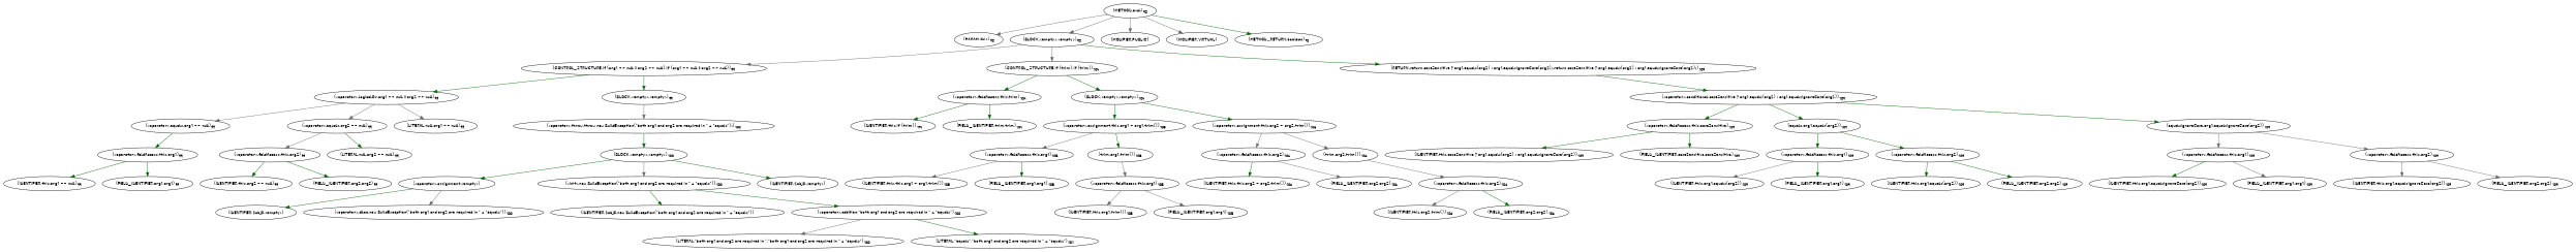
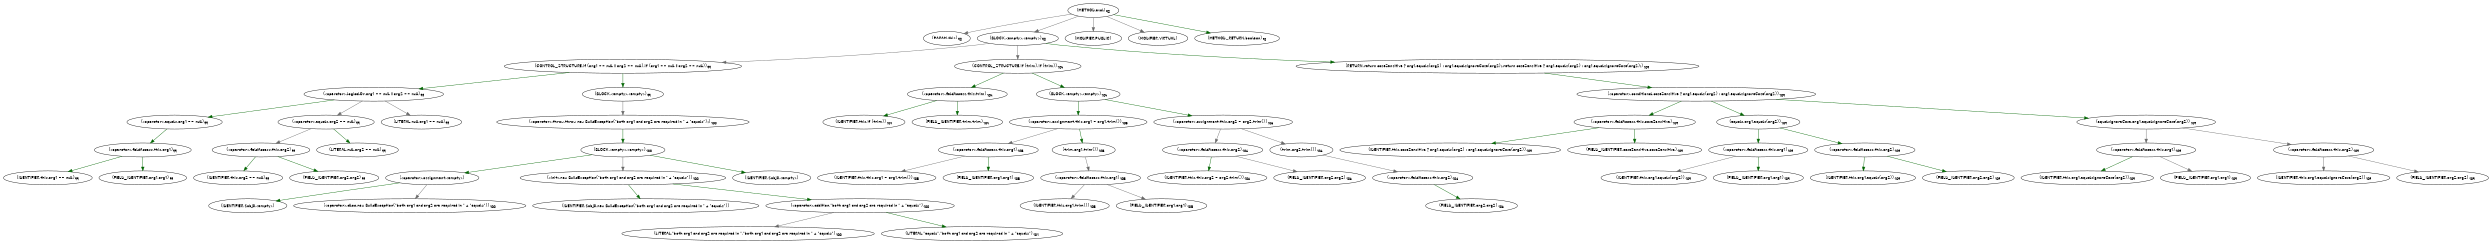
  digraph {
    fontname="Patrick Hand"
    node [fontname="Patrick Hand"]
    edge [color=darkgreen fontname="Patrick Hand"]
    n1 [label=<(METHOD,eval)<SUB>98</SUB>>]
    n2 [label=<(PARAM,this)<SUB>98</SUB>>]
    n3 [label=<(BLOCK,&lt;empty&gt;,&lt;empty&gt;)<SUB>98</SUB>>]
    n4 [label=<(MODIFIER,PUBLIC)>]
    n5 [label=<(MODIFIER,VIRTUAL)>]
    n6 [label=<(METHOD_RETURN,boolean)<SUB>98</SUB>>]
    n7 [label=<(CONTROL_STRUCTURE,if (arg1 == null || arg2 == null),if (arg1 == null || arg2 == null))<SUB>99</SUB>>]
    n8 [label=<(CONTROL_STRUCTURE,if (trim),if (trim))<SUB>104</SUB>>]
    n9 [label=<(RETURN,return caseSensitive ? arg1.equals(arg2) : arg1.equalsIgnoreCase(arg2);,return caseSensitive ? arg1.equals(arg2) : arg1.equalsIgnoreCase(arg2);)<SUB>109</SUB>>]
    n10 [label=<(&lt;operator&gt;.logicalOr,arg1 == null || arg2 == null)<SUB>99</SUB>>]
    n11 [label=<(BLOCK,&lt;empty&gt;,&lt;empty&gt;)<SUB>99</SUB>>]
    n12 [label=<(&lt;operator&gt;.fieldAccess,this.trim)<SUB>104</SUB>>]
    n13 [label=<(BLOCK,&lt;empty&gt;,&lt;empty&gt;)<SUB>104</SUB>>]
    n14 [label=<(&lt;operator&gt;.conditional,caseSensitive ? arg1.equals(arg2) : arg1.equalsIgnoreCase(arg2))<SUB>109</SUB>>]
    n15 [label=<(&lt;operator&gt;.equals,arg1 == null)<SUB>99</SUB>>]
    n16 [label=<(&lt;operator&gt;.equals,arg2 == null)<SUB>99</SUB>>]
    n17 [label=<(LITERAL,null,arg1 == null)<SUB>99</SUB>>]
    n18 [label=<(&lt;operator&gt;.throw,throw new BuildException(&quot;both arg1 and arg2 are required in &quot; + &quot;equals&quot;);)<SUB>100</SUB>>]
    n19 [label=<(&lt;operator&gt;.fieldAccess,this.arg1)<SUB>99</SUB>>]
    n20 [label=<(&lt;operator&gt;.fieldAccess,this.arg2)<SUB>99</SUB>>]
    n21 [label=<(LITERAL,null,arg2 == null)<SUB>99</SUB>>]
    n22 [label=<(IDENTIFIER,this,arg1 == null)<SUB>99</SUB>>]
    n23 [label=<(FIELD_IDENTIFIER,arg1,arg1)<SUB>99</SUB>>]
    n24 [label=<(IDENTIFIER,this,arg2 == null)<SUB>99</SUB>>]
    n25 [label=<(FIELD_IDENTIFIER,arg2,arg2)<SUB>99</SUB>>]
    n26 [label=<(BLOCK,&lt;empty&gt;,&lt;empty&gt;)<SUB>100</SUB>>]
    n27 [label=<(&lt;operator&gt;.assignment,&lt;empty&gt;)>]
    n28 [label=<(&lt;init&gt;,new BuildException(&quot;both arg1 and arg2 are required in &quot; + &quot;equals&quot;))<SUB>100</SUB>>]
    n29 [label=<(IDENTIFIER,$obj0,&lt;empty&gt;)>]
    n30 [label=<(IDENTIFIER,$obj0,&lt;empty&gt;)>]
    n31 [label=<(&lt;operator&gt;.alloc,new BuildException(&quot;both arg1 and arg2 are required in &quot; + &quot;equals&quot;))<SUB>100</SUB>>]
    n32 [label=<(IDENTIFIER,$obj0,new BuildException(&quot;both arg1 and arg2 are required in &quot; + &quot;equals&quot;))>]
    n33 [label=<(&lt;operator&gt;.addition,&quot;both arg1 and arg2 are required in &quot; + &quot;equals&quot;)<SUB>100</SUB>>]
    n34 [label=<(LITERAL,&quot;both arg1 and arg2 are required in &quot;,&quot;both arg1 and arg2 are required in &quot; + &quot;equals&quot;)<SUB>100</SUB>>]
    n35 [label=<(LITERAL,&quot;equals&quot;,&quot;both arg1 and arg2 are required in &quot; + &quot;equals&quot;)<SUB>101</SUB>>]
-   n36 [label=<(IDENTIFIER,this,if (trim))<SUB>194</SUB>>]
+   n36 [label=<(IDENTIFIER,this,if (trim))<SUB>104</SUB>>]
    n37 [label=<(FIELD_IDENTIFIER,trim,trim)<SUB>104</SUB>>]
    n38 [label=<(&lt;operator&gt;.assignment,this.arg1 = arg1.trim())<SUB>105</SUB>>]
    n39 [label=<(&lt;operator&gt;.assignment,this.arg2 = arg2.trim())<SUB>106</SUB>>]
    n40 [label=<(&lt;operator&gt;.fieldAccess,this.arg1)<SUB>105</SUB>>]
    n41 [label=<(trim,arg1.trim())<SUB>105</SUB>>]
    n42 [label=<(&lt;operator&gt;.fieldAccess,this.arg2)<SUB>106</SUB>>]
    n43 [label=<(trim,arg2.trim())<SUB>106</SUB>>]
    n44 [label=<(IDENTIFIER,this,this.arg1 = arg1.trim())<SUB>105</SUB>>]
    n45 [label=<(FIELD_IDENTIFIER,arg1,arg1)<SUB>105</SUB>>]
    n46 [label=<(&lt;operator&gt;.fieldAccess,this.arg1)<SUB>105</SUB>>]
    n47 [label=<(IDENTIFIER,this,arg1.trim())<SUB>105</SUB>>]
    n48 [label=<(FIELD_IDENTIFIER,arg1,arg1)<SUB>105</SUB>>]
    n49 [label=<(IDENTIFIER,this,this.arg2 = arg2.trim())<SUB>106</SUB>>]
    n50 [label=<(FIELD_IDENTIFIER,arg2,arg2)<SUB>106</SUB>>]
    n51 [label=<(&lt;operator&gt;.fieldAccess,this.arg2)<SUB>106</SUB>>]
-   n52 [label=<(IDENTIFIER,this,arg2.trim())<SUB>106</SUB>>]
    n53 [label=<(FIELD_IDENTIFIER,arg2,arg2)<SUB>106</SUB>>]
    n54 [label=<(&lt;operator&gt;.fieldAccess,this.caseSensitive)<SUB>109</SUB>>]
    n55 [label=<(equals,arg1.equals(arg2))<SUB>109</SUB>>]
    n56 [label=<(equalsIgnoreCase,arg1.equalsIgnoreCase(arg2))<SUB>109</SUB>>]
    n57 [label=<(IDENTIFIER,this,caseSensitive ? arg1.equals(arg2) : arg1.equalsIgnoreCase(arg2))<SUB>109</SUB>>]
    n58 [label=<(FIELD_IDENTIFIER,caseSensitive,caseSensitive)<SUB>109</SUB>>]
    n59 [label=<(&lt;operator&gt;.fieldAccess,this.arg1)<SUB>109</SUB>>]
    n60 [label=<(&lt;operator&gt;.fieldAccess,this.arg2)<SUB>109</SUB>>]
    n61 [label=<(&lt;operator&gt;.fieldAccess,this.arg1)<SUB>109</SUB>>]
    n62 [label=<(&lt;operator&gt;.fieldAccess,this.arg2)<SUB>109</SUB>>]
    n63 [label=<(IDENTIFIER,this,arg1.equals(arg2))<SUB>109</SUB>>]
    n64 [label=<(FIELD_IDENTIFIER,arg1,arg1)<SUB>109</SUB>>]
    n65 [label=<(IDENTIFIER,this,arg1.equals(arg2))<SUB>109</SUB>>]
    n66 [label=<(FIELD_IDENTIFIER,arg2,arg2)<SUB>109</SUB>>]
    n67 [label=<(IDENTIFIER,this,arg1.equalsIgnoreCase(arg2))<SUB>109</SUB>>]
    n68 [label=<(FIELD_IDENTIFIER,arg1,arg1)<SUB>109</SUB>>]
    n69 [label=<(IDENTIFIER,this,arg1.equalsIgnoreCase(arg2))<SUB>109</SUB>>]
    n70 [label=<(FIELD_IDENTIFIER,arg2,arg2)<SUB>109</SUB>>]
    n1 -> n2 [color=gray40]
    n1 -> n3 [color=gray40]
    n1 -> n4 [color=gray40]
    n1 -> n5 [color=gray40]
    n1 -> n6
    n3 -> n7 [color=gray40]
    n3 -> n8 [color=gray40]
    n3 -> n9
    n7 -> n10
    n7 -> n11
    n8 -> n12
    n8 -> n13
    n9 -> n14
-   n10 -> n15 [color=gray40]
+   n10 -> n15
    n10 -> n16 [color=gray40]
    n10 -> n17 [color=gray40]
    n11 -> n18 [color=gray40]
    n12 -> n36
    n12 -> n37
    n13 -> n38
    n13 -> n39
    n14 -> n54
    n14 -> n55
    n14 -> n56
    n15 -> n19
    n16 -> n20 [color=gray40]
    n16 -> n21
    n18 -> n26
    n19 -> n22
    n19 -> n23
    n20 -> n24
    n20 -> n25
    n26 -> n27
    n26 -> n28 [color=gray40]
    n26 -> n29
    n27 -> n30
    n27 -> n31 [color=gray40]
    n28 -> n32
    n28 -> n33
    n33 -> n34 [color=gray40]
    n33 -> n35
    n38 -> n40 [color=gray40]
    n38 -> n41
    n39 -> n42 [color=gray40]
    n39 -> n43 [color=gray40]
    n40 -> n44 [color=gray40]
    n40 -> n45
    n41 -> n46 [color=gray40]
    n42 -> n49
    n42 -> n50 [color=gray40]
    n43 -> n51 [color=gray40]
    n46 -> n47 [color=gray40]
    n46 -> n48 [color=gray40]
-   n51 -> n52 [color=gray40]
    n51 -> n53
    n54 -> n57
    n54 -> n58
    n55 -> n59
    n55 -> n60
    n56 -> n61 [color=gray40]
    n56 -> n62 [color=gray40]
    n59 -> n63 [color=gray40]
    n59 -> n64
    n60 -> n65
    n60 -> n66
    n61 -> n67
    n61 -> n68 [color=gray40]
    n62 -> n69 [color=gray40]
    n62 -> n70 [color=gray40]
  }
